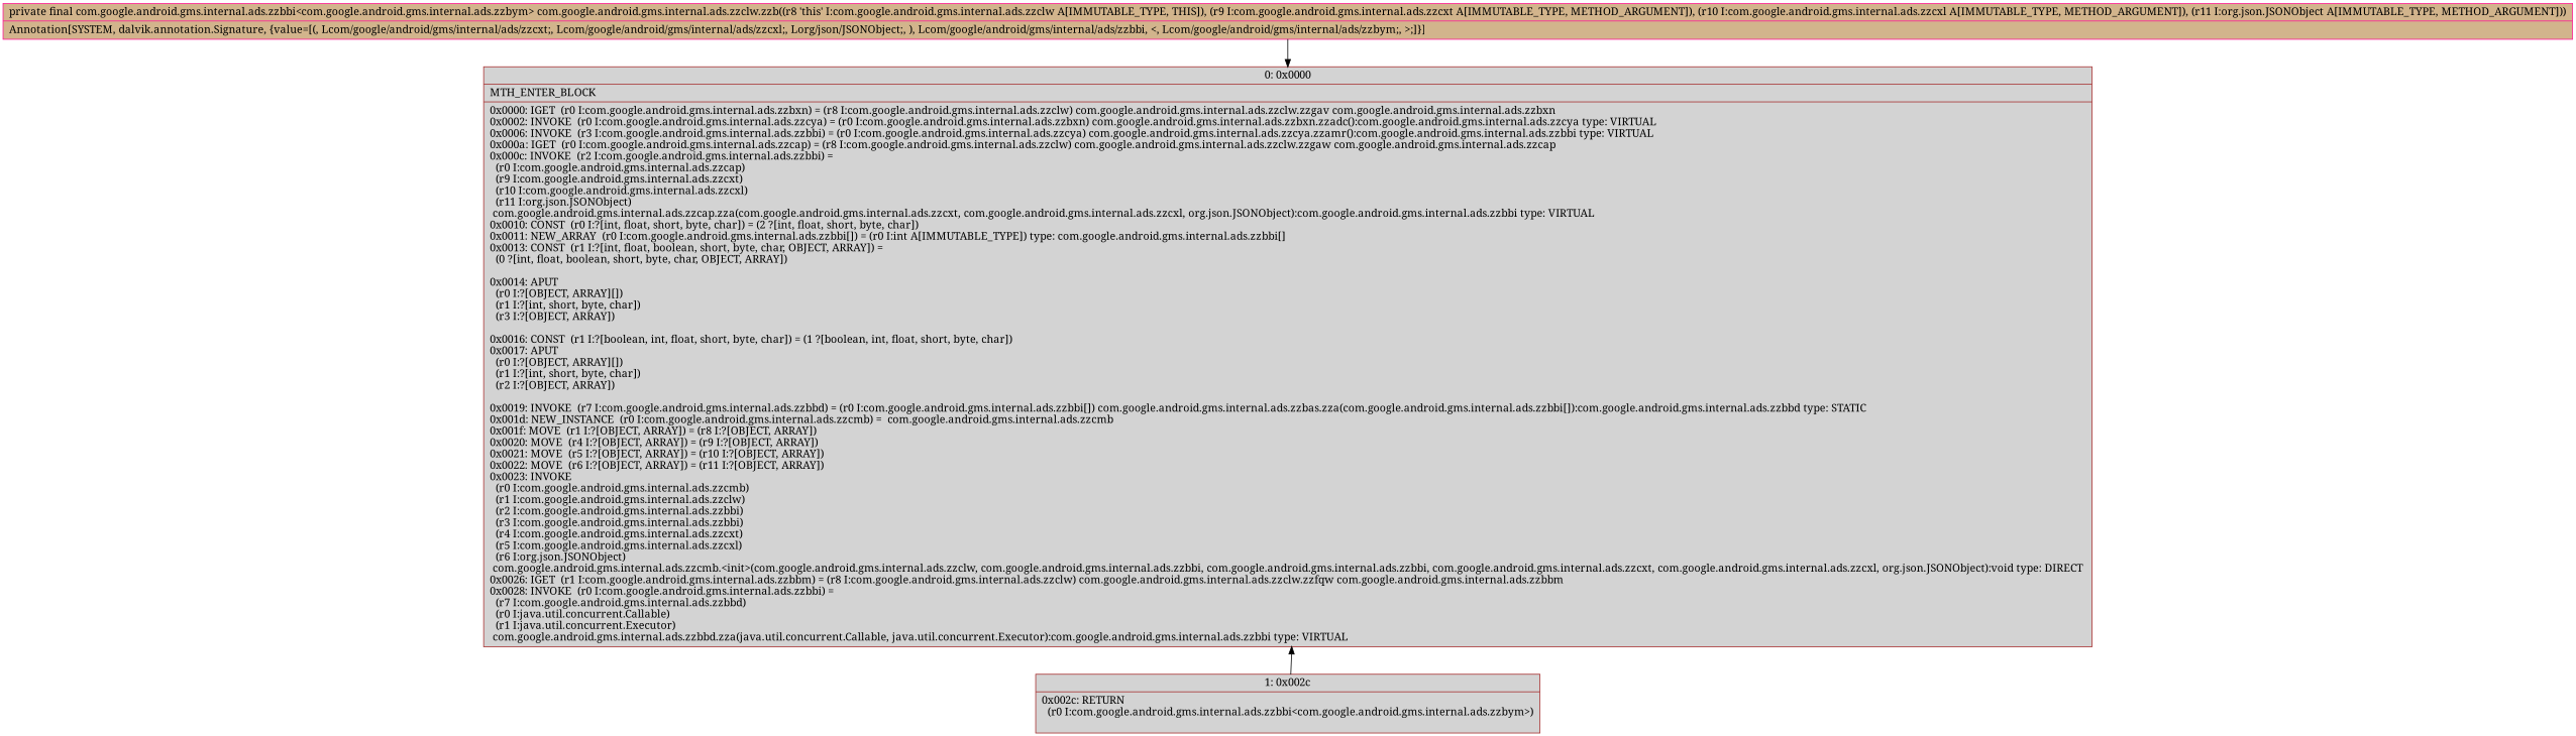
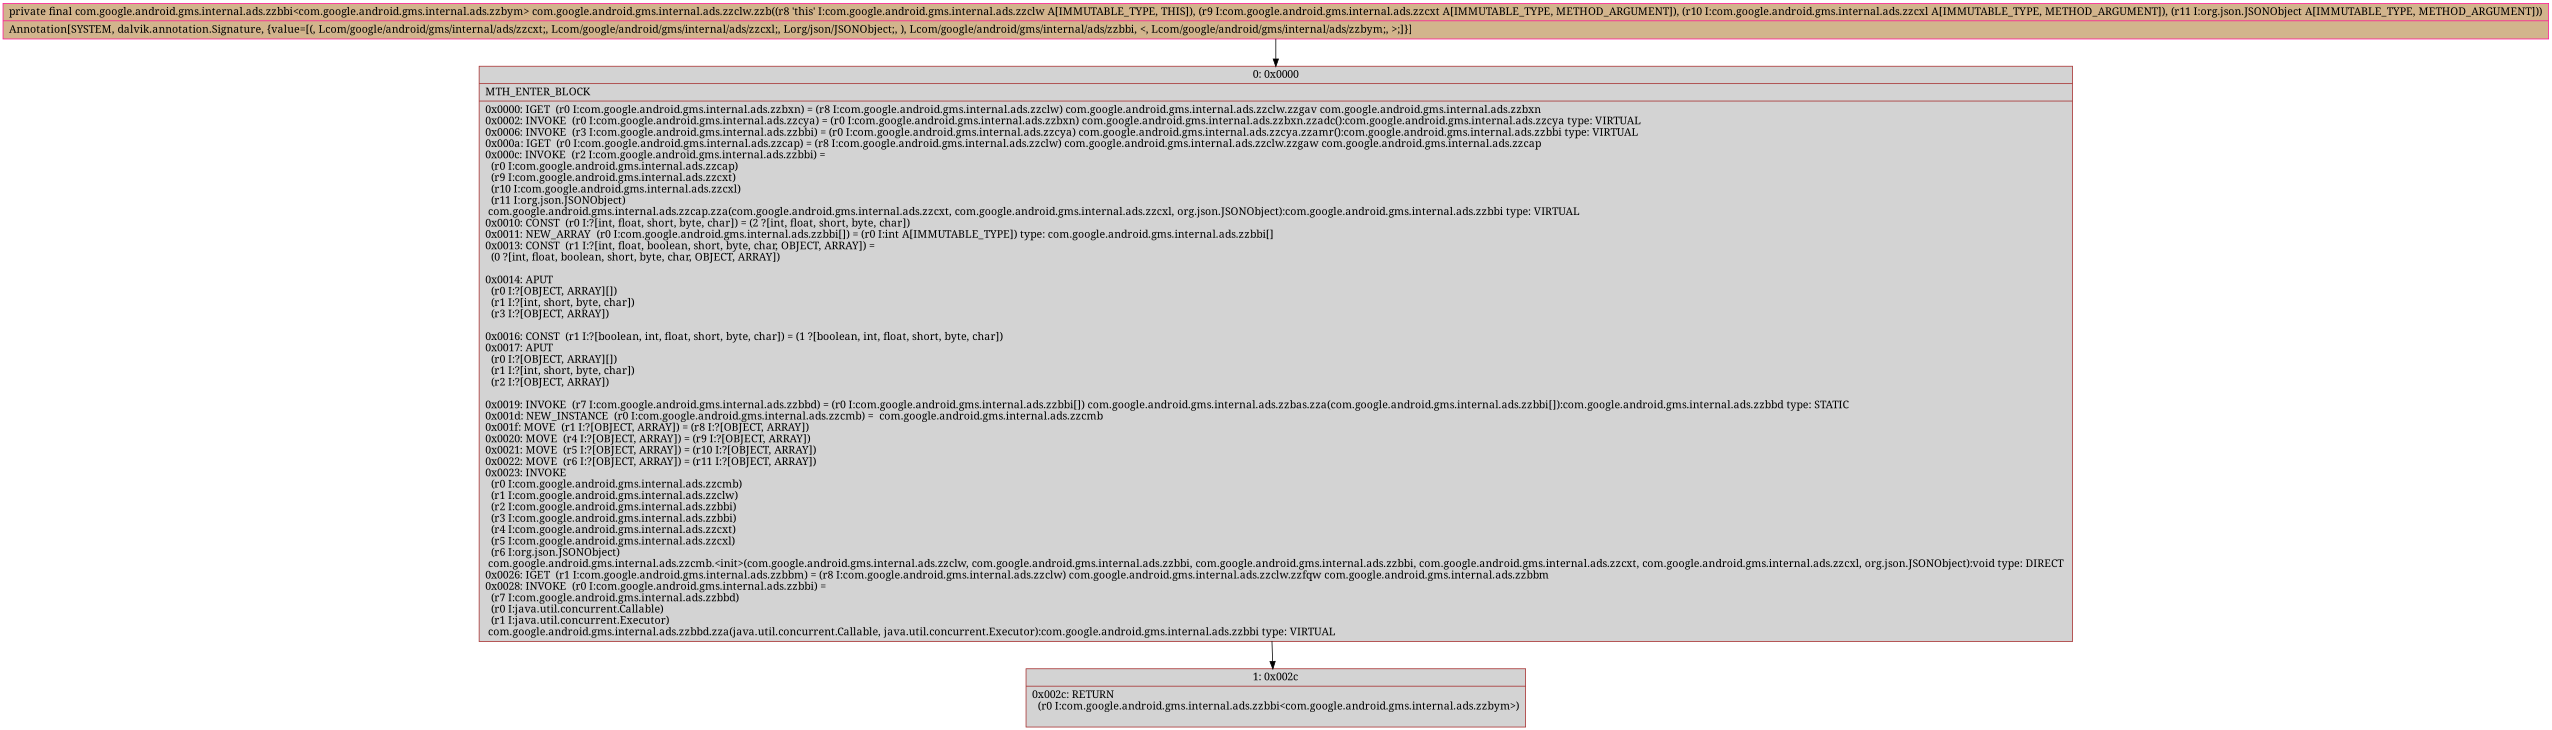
  digraph {
    fontname="Noto Serif"
    node [shape=record style=filled fillcolor=lightgrey color=brown fontname="Noto Serif"]
    edge [fontname="Noto Serif"]
    n1 [label="{0\:\ 0x0000|MTH_ENTER_BLOCK\l|0x0000: IGET  (r0 I:com.google.android.gms.internal.ads.zzbxn) = (r8 I:com.google.android.gms.internal.ads.zzclw) com.google.android.gms.internal.ads.zzclw.zzgav com.google.android.gms.internal.ads.zzbxn \l0x0002: INVOKE  (r0 I:com.google.android.gms.internal.ads.zzcya) = (r0 I:com.google.android.gms.internal.ads.zzbxn) com.google.android.gms.internal.ads.zzbxn.zzadc():com.google.android.gms.internal.ads.zzcya type: VIRTUAL \l0x0006: INVOKE  (r3 I:com.google.android.gms.internal.ads.zzbbi) = (r0 I:com.google.android.gms.internal.ads.zzcya) com.google.android.gms.internal.ads.zzcya.zzamr():com.google.android.gms.internal.ads.zzbbi type: VIRTUAL \l0x000a: IGET  (r0 I:com.google.android.gms.internal.ads.zzcap) = (r8 I:com.google.android.gms.internal.ads.zzclw) com.google.android.gms.internal.ads.zzclw.zzgaw com.google.android.gms.internal.ads.zzcap \l0x000c: INVOKE  (r2 I:com.google.android.gms.internal.ads.zzbbi) = \l  (r0 I:com.google.android.gms.internal.ads.zzcap)\l  (r9 I:com.google.android.gms.internal.ads.zzcxt)\l  (r10 I:com.google.android.gms.internal.ads.zzcxl)\l  (r11 I:org.json.JSONObject)\l com.google.android.gms.internal.ads.zzcap.zza(com.google.android.gms.internal.ads.zzcxt, com.google.android.gms.internal.ads.zzcxl, org.json.JSONObject):com.google.android.gms.internal.ads.zzbbi type: VIRTUAL \l0x0010: CONST  (r0 I:?[int, float, short, byte, char]) = (2 ?[int, float, short, byte, char]) \l0x0011: NEW_ARRAY  (r0 I:com.google.android.gms.internal.ads.zzbbi[]) = (r0 I:int A[IMMUTABLE_TYPE]) type: com.google.android.gms.internal.ads.zzbbi[] \l0x0013: CONST  (r1 I:?[int, float, boolean, short, byte, char, OBJECT, ARRAY]) = \l  (0 ?[int, float, boolean, short, byte, char, OBJECT, ARRAY])\l \l0x0014: APUT  \l  (r0 I:?[OBJECT, ARRAY][])\l  (r1 I:?[int, short, byte, char])\l  (r3 I:?[OBJECT, ARRAY])\l \l0x0016: CONST  (r1 I:?[boolean, int, float, short, byte, char]) = (1 ?[boolean, int, float, short, byte, char]) \l0x0017: APUT  \l  (r0 I:?[OBJECT, ARRAY][])\l  (r1 I:?[int, short, byte, char])\l  (r2 I:?[OBJECT, ARRAY])\l \l0x0019: INVOKE  (r7 I:com.google.android.gms.internal.ads.zzbbd) = (r0 I:com.google.android.gms.internal.ads.zzbbi[]) com.google.android.gms.internal.ads.zzbas.zza(com.google.android.gms.internal.ads.zzbbi[]):com.google.android.gms.internal.ads.zzbbd type: STATIC \l0x001d: NEW_INSTANCE  (r0 I:com.google.android.gms.internal.ads.zzcmb) =  com.google.android.gms.internal.ads.zzcmb \l0x001f: MOVE  (r1 I:?[OBJECT, ARRAY]) = (r8 I:?[OBJECT, ARRAY]) \l0x0020: MOVE  (r4 I:?[OBJECT, ARRAY]) = (r9 I:?[OBJECT, ARRAY]) \l0x0021: MOVE  (r5 I:?[OBJECT, ARRAY]) = (r10 I:?[OBJECT, ARRAY]) \l0x0022: MOVE  (r6 I:?[OBJECT, ARRAY]) = (r11 I:?[OBJECT, ARRAY]) \l0x0023: INVOKE  \l  (r0 I:com.google.android.gms.internal.ads.zzcmb)\l  (r1 I:com.google.android.gms.internal.ads.zzclw)\l  (r2 I:com.google.android.gms.internal.ads.zzbbi)\l  (r3 I:com.google.android.gms.internal.ads.zzbbi)\l  (r4 I:com.google.android.gms.internal.ads.zzcxt)\l  (r5 I:com.google.android.gms.internal.ads.zzcxl)\l  (r6 I:org.json.JSONObject)\l com.google.android.gms.internal.ads.zzcmb.\<init\>(com.google.android.gms.internal.ads.zzclw, com.google.android.gms.internal.ads.zzbbi, com.google.android.gms.internal.ads.zzbbi, com.google.android.gms.internal.ads.zzcxt, com.google.android.gms.internal.ads.zzcxl, org.json.JSONObject):void type: DIRECT \l0x0026: IGET  (r1 I:com.google.android.gms.internal.ads.zzbbm) = (r8 I:com.google.android.gms.internal.ads.zzclw) com.google.android.gms.internal.ads.zzclw.zzfqw com.google.android.gms.internal.ads.zzbbm \l0x0028: INVOKE  (r0 I:com.google.android.gms.internal.ads.zzbbi) = \l  (r7 I:com.google.android.gms.internal.ads.zzbbd)\l  (r0 I:java.util.concurrent.Callable)\l  (r1 I:java.util.concurrent.Executor)\l com.google.android.gms.internal.ads.zzbbd.zza(java.util.concurrent.Callable, java.util.concurrent.Executor):com.google.android.gms.internal.ads.zzbbi type: VIRTUAL \l}"]
    n2 [label="{1\:\ 0x002c|0x002c: RETURN  \l  (r0 I:com.google.android.gms.internal.ads.zzbbi\<com.google.android.gms.internal.ads.zzbym\>)\l \l}"]
    n3 [label="{private final com.google.android.gms.internal.ads.zzbbi\<com.google.android.gms.internal.ads.zzbym\> com.google.android.gms.internal.ads.zzclw.zzb((r8 'this' I:com.google.android.gms.internal.ads.zzclw A[IMMUTABLE_TYPE, THIS]), (r9 I:com.google.android.gms.internal.ads.zzcxt A[IMMUTABLE_TYPE, METHOD_ARGUMENT]), (r10 I:com.google.android.gms.internal.ads.zzcxl A[IMMUTABLE_TYPE, METHOD_ARGUMENT]), (r11 I:org.json.JSONObject A[IMMUTABLE_TYPE, METHOD_ARGUMENT]))  | Annotation[SYSTEM, dalvik.annotation.Signature, \{value=[(, Lcom\/google\/android\/gms\/internal\/ads\/zzcxt;, Lcom\/google\/android\/gms\/internal\/ads\/zzcxl;, Lorg\/json\/JSONObject;, ), Lcom\/google\/android\/gms\/internal\/ads\/zzbbi, \<, Lcom\/google\/android\/gms\/internal\/ads\/zzbym;, \>;]\}]\l}" fillcolor=tan color=deeppink]
-   n2 -> n1
+   n1 -> n2
    n3 -> n1
  }
